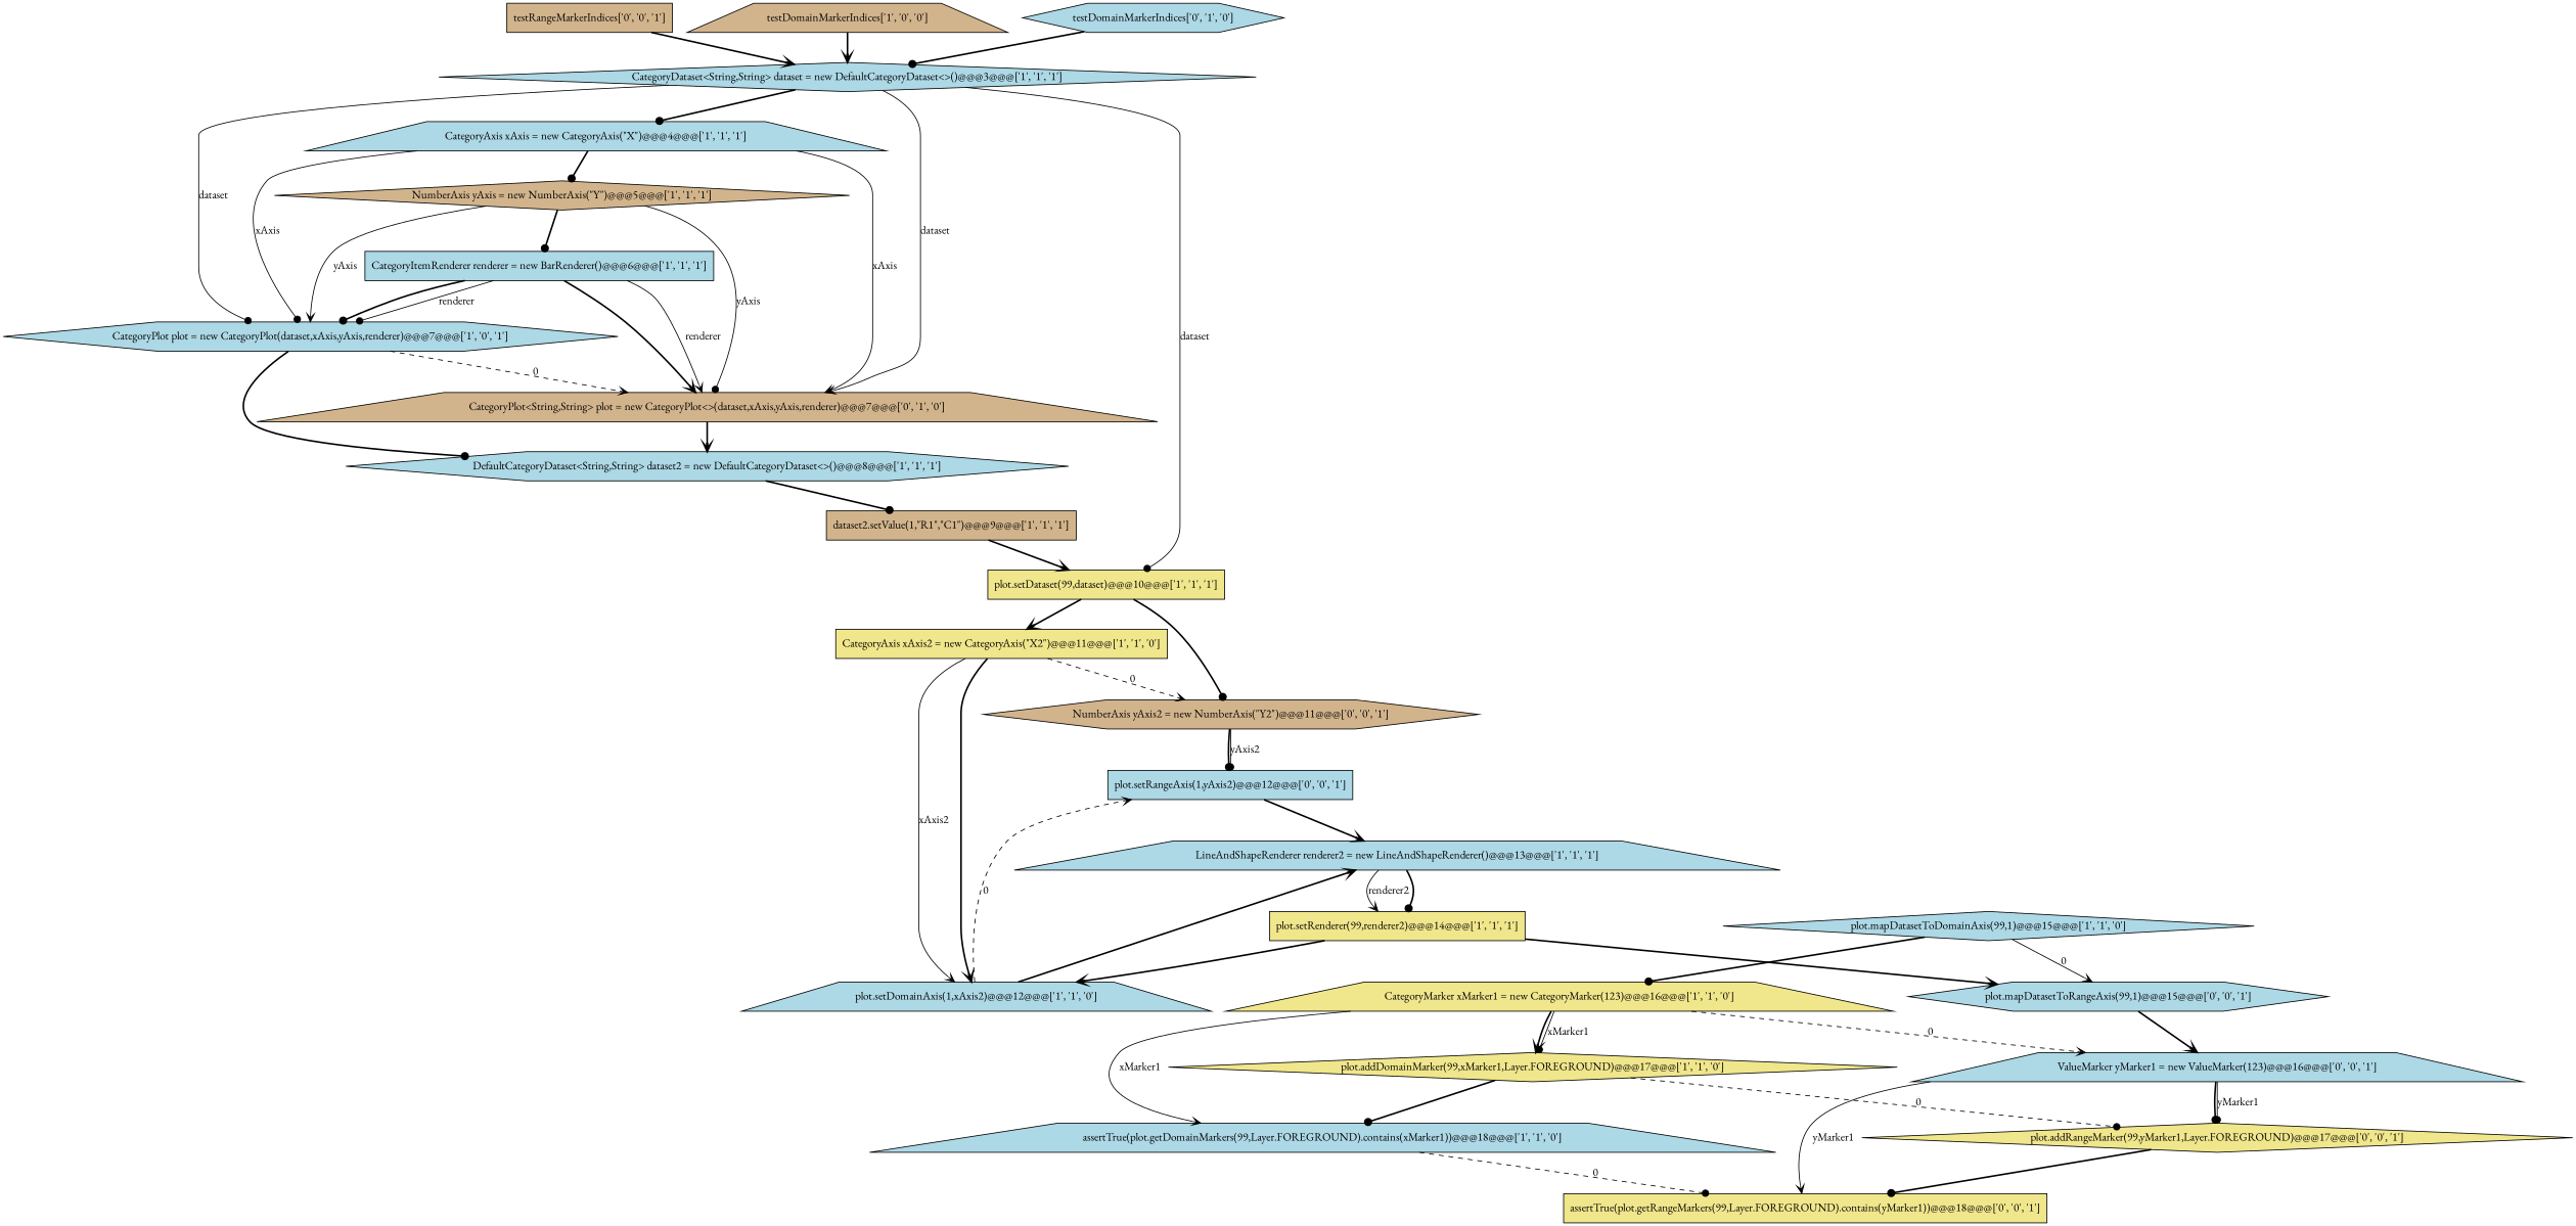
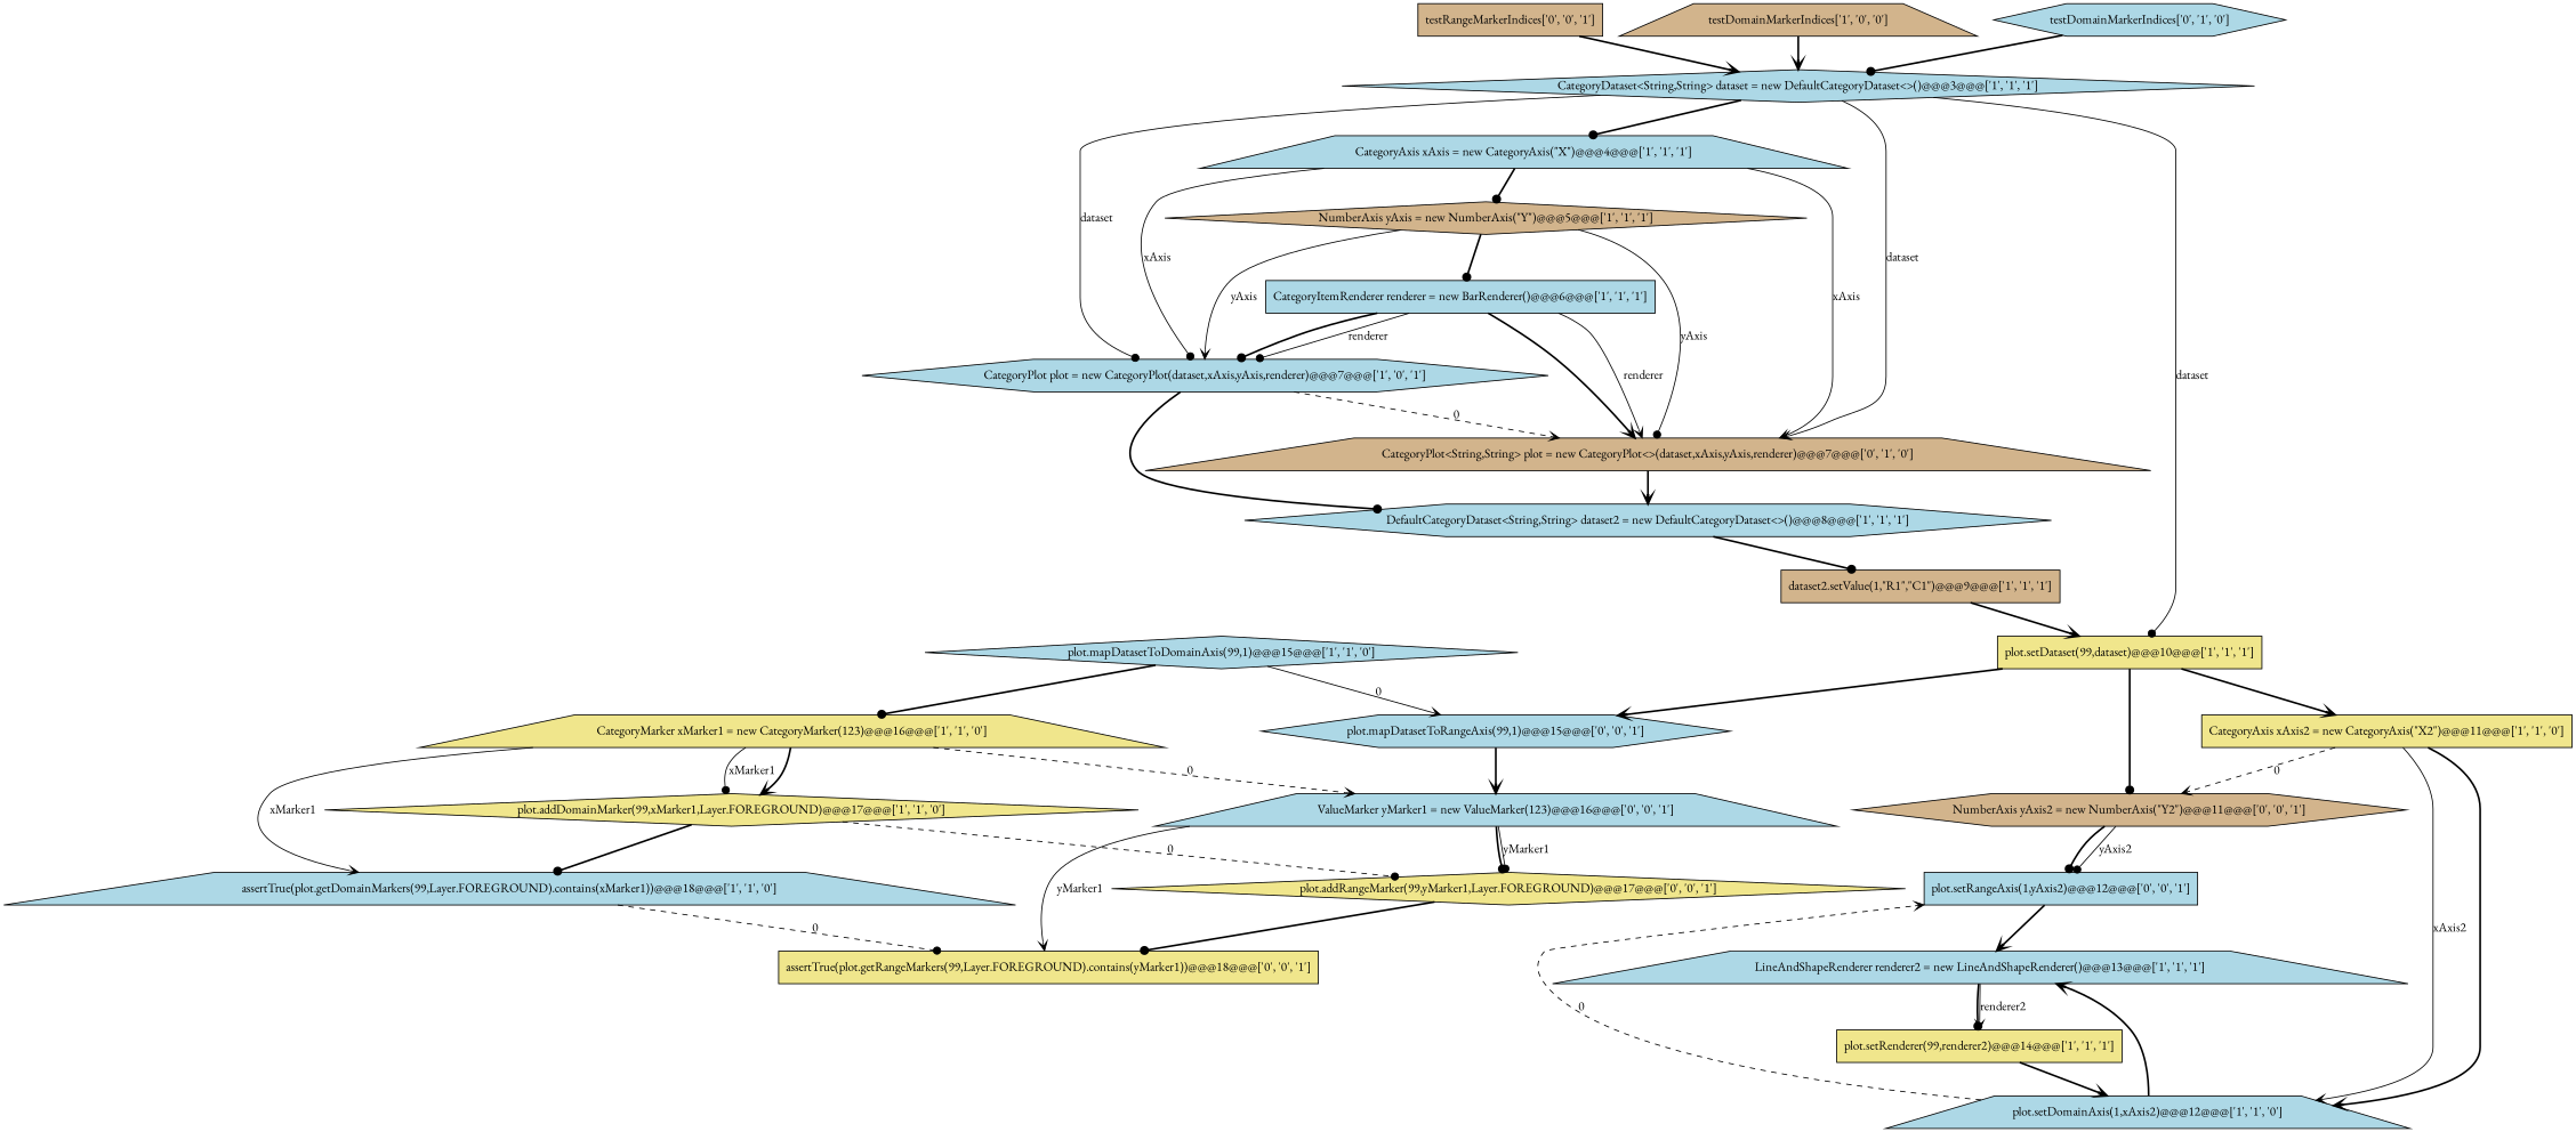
  digraph {
    fontname="EB Garamond"
    node [fillcolor=lightblue fontname="EB Garamond" shape=trapezium style=filled]
    edge [arrowhead=vee fontname="EB Garamond" style=bold]
    n1 [label="CategoryPlot plot = new CategoryPlot(dataset,xAxis,yAxis,renderer)@@@7@@@['1', '0', '1']" shape=hexagon]
    n2 [label="DefaultCategoryDataset<String,String> dataset2 = new DefaultCategoryDataset<>()@@@8@@@['1', '1', '1']" shape=hexagon]
    n3 [fillcolor=tan label="CategoryPlot<String,String> plot = new CategoryPlot<>(dataset,xAxis,yAxis,renderer)@@@7@@@['0', '1', '0']"]
    n4 [fillcolor=tan label="dataset2.setValue(1,\"R1\",\"C1\")@@@9@@@['1', '1', '1']" shape=box]
    n5 [fillcolor=khaki label="plot.setRenderer(99,renderer2)@@@14@@@['1', '1', '1']" shape=box]
    n6 [label="plot.mapDatasetToRangeAxis(99,1)@@@15@@@['0', '0', '1']" shape=hexagon]
    n7 [label="plot.setDomainAxis(1,xAxis2)@@@12@@@['1', '1', '0']"]
    n8 [label="ValueMarker yMarker1 = new ValueMarker(123)@@@16@@@['0', '0', '1']"]
    n9 [label="plot.mapDatasetToDomainAxis(99,1)@@@15@@@['1', '1', '0']" shape=diamond]
    n10 [fillcolor=khaki label="CategoryMarker xMarker1 = new CategoryMarker(123)@@@16@@@['1', '1', '0']"]
    n11 [fillcolor=tan label="NumberAxis yAxis2 = new NumberAxis(\"Y2\")@@@11@@@['0', '0', '1']" shape=hexagon]
    n12 [label="plot.setRangeAxis(1,yAxis2)@@@12@@@['0', '0', '1']" shape=box]
    n13 [label="LineAndShapeRenderer renderer2 = new LineAndShapeRenderer()@@@13@@@['1', '1', '1']"]
    n14 [fillcolor=khaki label="plot.addRangeMarker(99,yMarker1,Layer.FOREGROUND)@@@17@@@['0', '0', '1']" shape=diamond]
    n15 [fillcolor=khaki label="assertTrue(plot.getRangeMarkers(99,Layer.FOREGROUND).contains(yMarker1))@@@18@@@['0', '0', '1']" shape=box]
    n16 [fillcolor=khaki label="CategoryAxis xAxis2 = new CategoryAxis(\"X2\")@@@11@@@['1', '1', '0']" shape=box]
    n17 [fillcolor=khaki label="plot.setDataset(99,dataset)@@@10@@@['1', '1', '1']" shape=box]
    n18 [label="CategoryItemRenderer renderer = new BarRenderer()@@@6@@@['1', '1', '1']" shape=box]
    n19 [label="CategoryAxis xAxis = new CategoryAxis(\"X\")@@@4@@@['1', '1', '1']"]
    n20 [fillcolor=tan label="NumberAxis yAxis = new NumberAxis(\"Y\")@@@5@@@['1', '1', '1']" shape=diamond]
    n21 [label="assertTrue(plot.getDomainMarkers(99,Layer.FOREGROUND).contains(xMarker1))@@@18@@@['1', '1', '0']"]
    n22 [fillcolor=khaki label="plot.addDomainMarker(99,xMarker1,Layer.FOREGROUND)@@@17@@@['1', '1', '0']" shape=diamond]
    n23 [fillcolor=tan label="testRangeMarkerIndices['0', '0', '1']" shape=box]
    n24 [label="CategoryDataset<String,String> dataset = new DefaultCategoryDataset<>()@@@3@@@['1', '1', '1']" shape=diamond]
    n25 [fillcolor=tan label="testDomainMarkerIndices['1', '0', '0']"]
    n26 [label="testDomainMarkerIndices['0', '1', '0']" shape=hexagon]
    n1 -> n2 [arrowhead=dot]
    n1 -> n3 [label=0 style=dashed]
    n2 -> n4 [arrowhead=dot]
    n3 -> n2
    n4 -> n17
-   n5 -> n6
+   n17 -> n6
    n5 -> n7
    n6 -> n8
    n7 -> n12 [label=0 style=dashed]
    n7 -> n13
    n8 -> n14 [arrowhead=dot]
    n8 -> n14 [arrowhead=dot label=yMarker1 style=solid]
    n8 -> n15 [label=yMarker1 style=solid]
    n9 -> n6 [label=0 style=solid]
    n9 -> n10 [arrowhead=dot]
    n10 -> n8 [label=0 style=dashed]
    n10 -> n21 [label=xMarker1 style=solid]
    n10 -> n22
    n10 -> n22 [arrowhead=dot label=xMarker1 style=solid]
    n11 -> n12 [arrowhead=dot]
    n11 -> n12 [arrowhead=dot label=yAxis2 style=solid]
    n12 -> n13
    n13 -> n5 [arrowhead=dot]
    n13 -> n5 [label=renderer2 style=solid]
    n14 -> n15 [arrowhead=dot]
    n16 -> n7 [label=xAxis2 style=solid]
    n16 -> n7
    n16 -> n11 [label=0 style=dashed]
    n17 -> n11 [arrowhead=dot]
    n17 -> n16
    n18 -> n1 [arrowhead=dot label=renderer style=solid]
    n18 -> n1 [arrowhead=dot]
    n18 -> n3 [label=renderer style=solid]
    n18 -> n3
    n19 -> n1 [arrowhead=dot label=xAxis style=solid]
    n19 -> n3 [label=xAxis style=solid]
    n19 -> n20 [arrowhead=dot]
    n20 -> n1 [label=yAxis style=solid]
    n20 -> n3 [arrowhead=dot label=yAxis style=solid]
    n20 -> n18 [arrowhead=dot]
    n21 -> n15 [arrowhead=dot label=0 style=dashed]
    n22 -> n14 [arrowhead=dot label=0 style=dashed]
    n22 -> n21 [arrowhead=dot]
    n23 -> n24
    n24 -> n1 [arrowhead=dot label=dataset style=solid]
    n24 -> n3 [label=dataset style=solid]
    n24 -> n17 [arrowhead=dot label=dataset style=solid]
    n24 -> n19 [arrowhead=dot]
    n25 -> n24
    n26 -> n24 [arrowhead=dot]
  }
